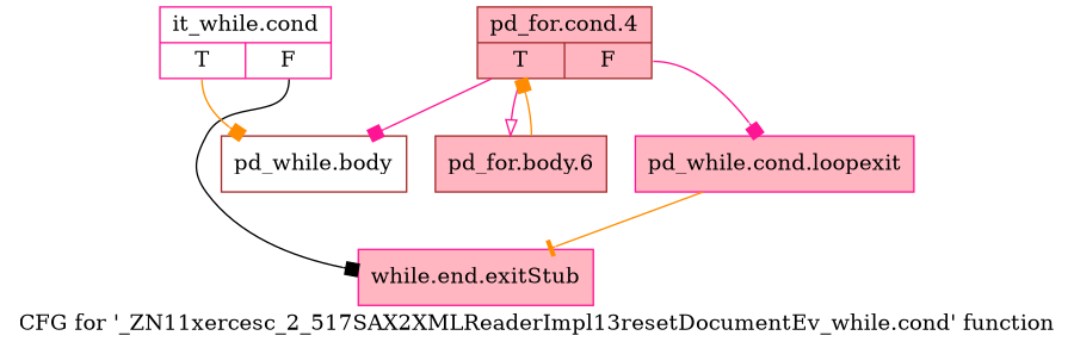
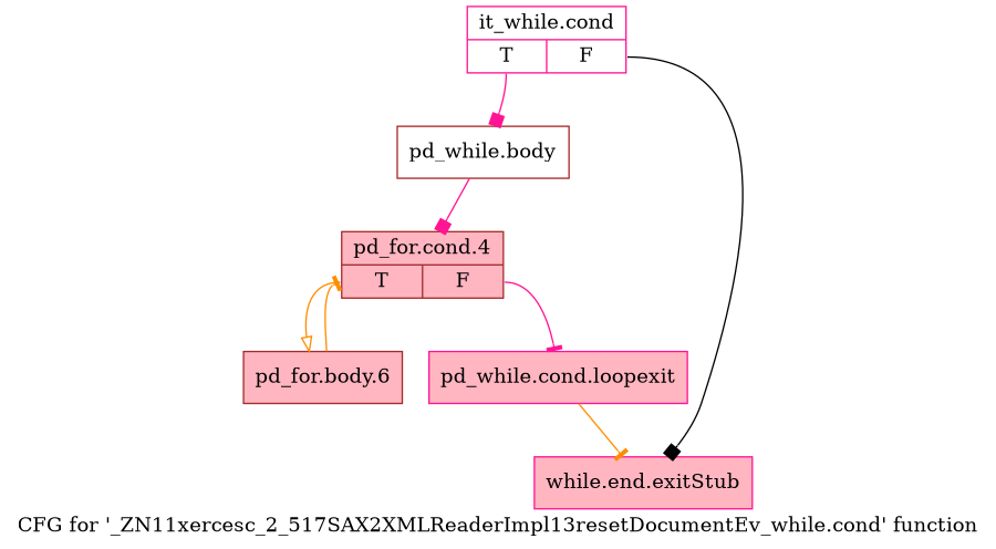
  digraph {
    label="CFG for '_ZN11xercesc_2_517SAX2XMLReaderImpl13resetDocumentEv_while.cond' function"
    node [color=deeppink fillcolor=lightpink shape=record style=filled]
    edge [arrowhead=box color=darkorange]
    n1 [fillcolor=white label="{it_while.cond|{<s0>T|<s1>F}}"]
    n2 [label="{while.end.exitStub}"]
    n3 [color=brown fillcolor=white label="{pd_while.body}"]
    n4 [color=brown label="{pd_for.cond.4|{<s0>T|<s1>F}}"]
    n5 [color=brown label="{pd_for.body.6}"]
    n6 [label="{pd_while.cond.loopexit}"]
    n1 -> n2 [color=black tailport=s1]
-   n1 -> n3 [tailport=s0]
-   n4 -> n3 [color=deeppink]
-   n4 -> n5 [arrowhead=onormal color=deeppink tailport=s0]
-   n4 -> n6 [color=deeppink tailport=s1]
-   n5 -> n4
+   n1 -> n3 [color=deeppink tailport=s0]
+   n3 -> n4 [color=deeppink]
+   n4 -> n5 [arrowhead=onormal tailport=s0]
+   n4 -> n6 [arrowhead=tee color=deeppink tailport=s1]
+   n5 -> n4 [arrowhead=tee]
    n6 -> n2 [arrowhead=tee]
  }
